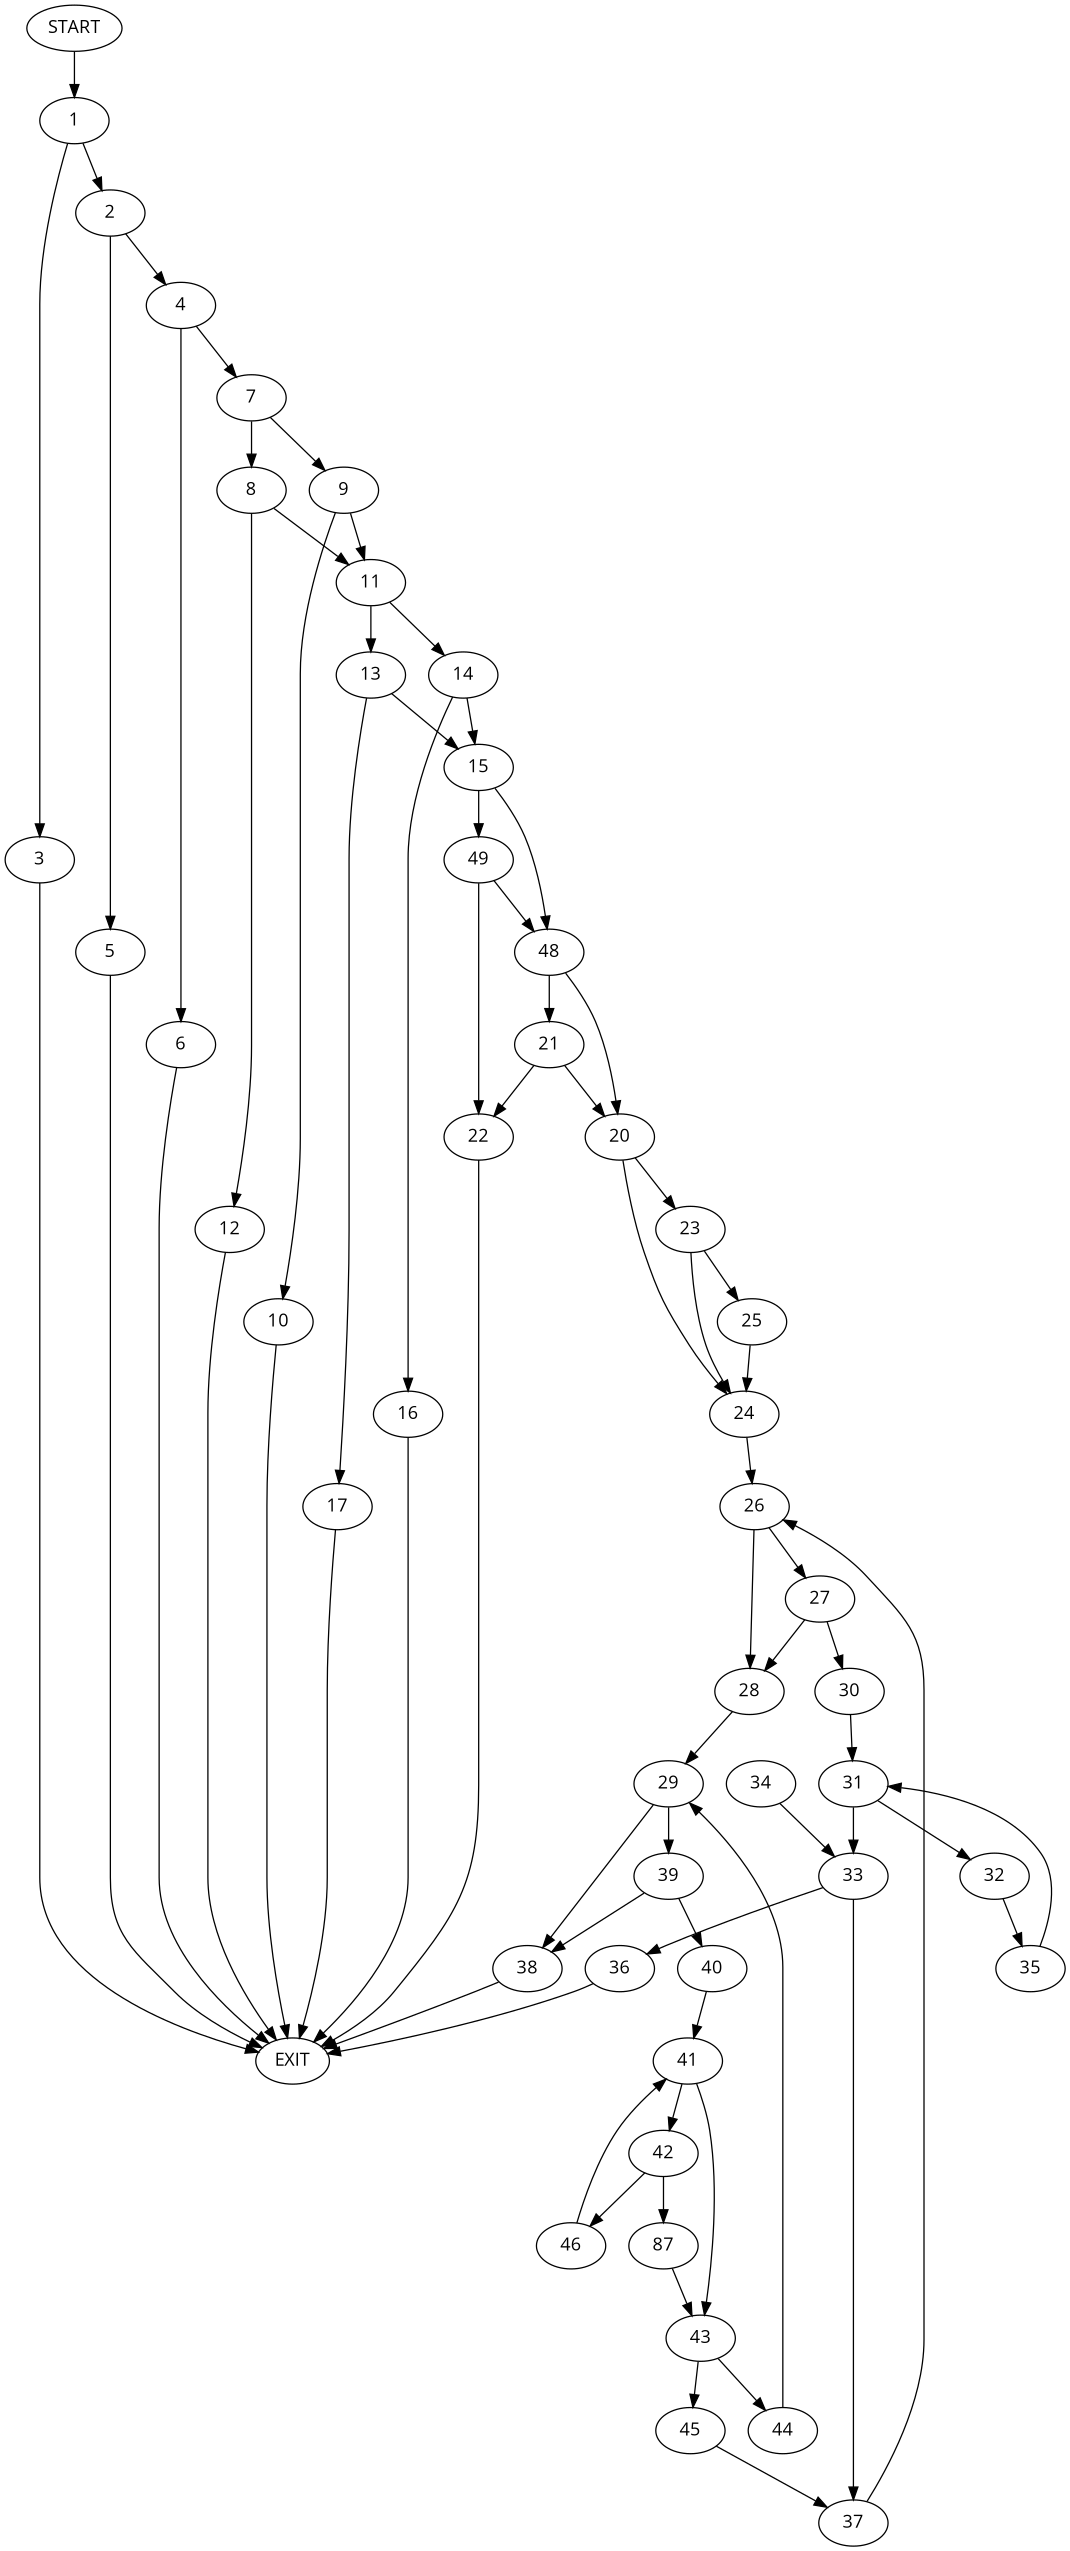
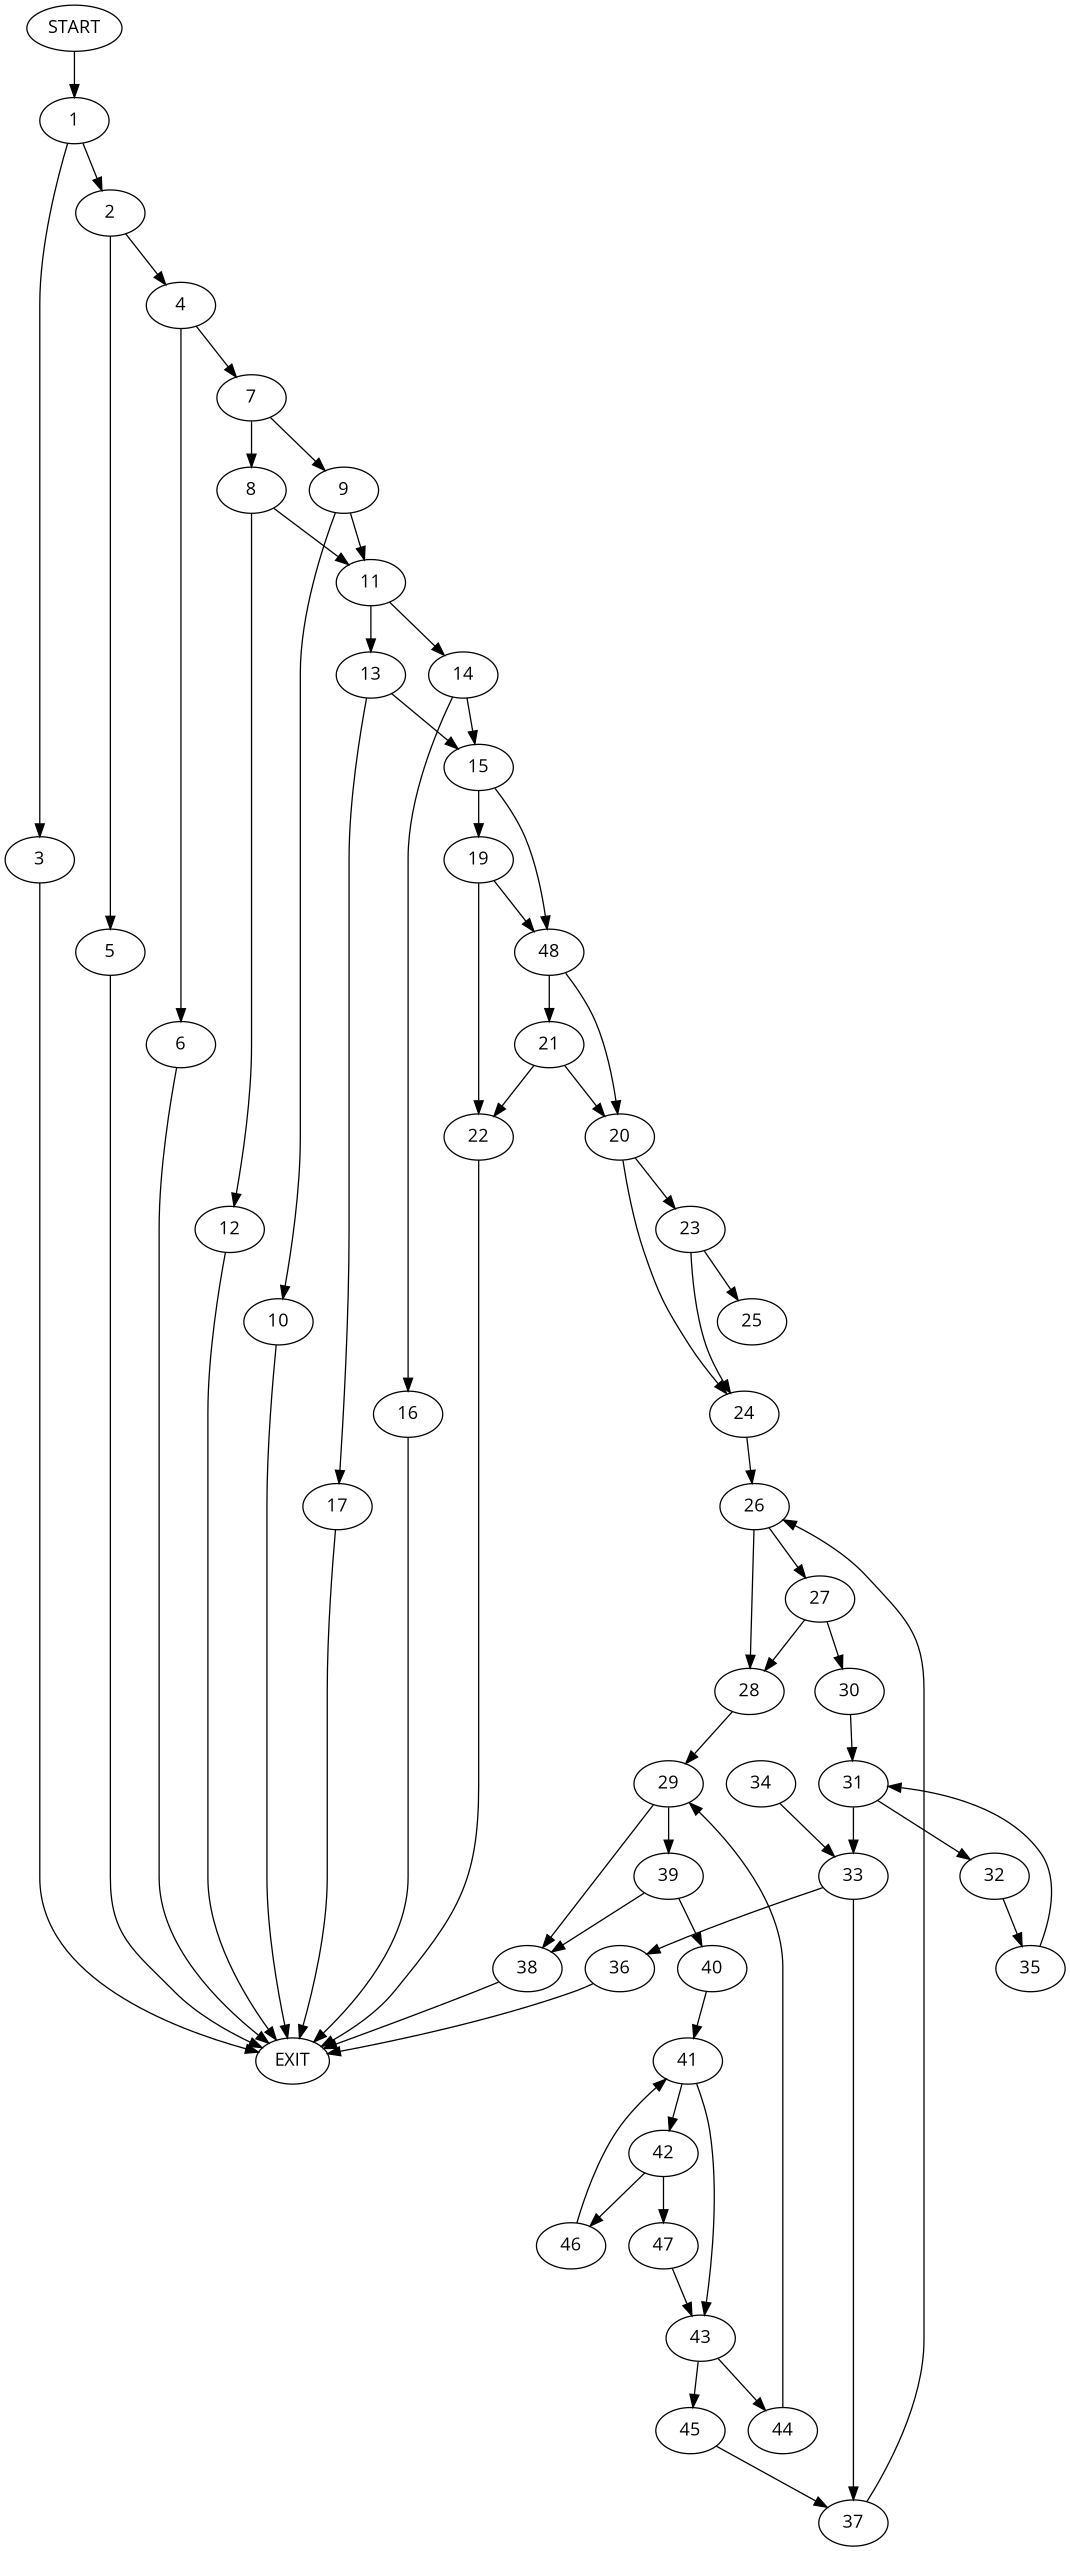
  digraph {
    fontname="Open Sans"
    node [fontname="Open Sans"]
    edge [fontname="Open Sans"]
    n1 [label=START]
    1
    2
    3
    n5 [label=EXIT]
    4
    5
    6
    7
    8
    9
    11
    12
    10
    13
    14
    15
    17
    16
    n20 [label=48]
-   19 [label=49]
+   19
    20
    21
    22
    23
    24
    25
    26
    27
    28
    30
    29
    31
    38
    39
    40
    32
    33
    35
    36
    37
    34
    41
    42
    43
    46
-   47 [label=87]
+   47
    44
    45
    n1 -> 1
    1 -> 2
    1 -> 3
    2 -> 4
    2 -> 5
    3 -> n5
    4 -> 6
    4 -> 7
    5 -> n5
    6 -> n5
    7 -> 8
    7 -> 9
    8 -> 11
    8 -> 12
    9 -> 11
    9 -> 10
    11 -> 13
    11 -> 14
    12 -> n5
    10 -> n5
    13 -> 15
    13 -> 17
    14 -> 15
    14 -> 16
    15 -> n20
    15 -> 19
    17 -> n5
    16 -> n5
    n20 -> 20
    n20 -> 21
    19 -> n20
    19 -> 22
    20 -> 23
    20 -> 24
    21 -> 20
    21 -> 22
    22 -> n5
    23 -> 24
    23 -> 25
    24 -> 26
-   25 -> 24
    26 -> 27
    26 -> 28
    27 -> 28
    27 -> 30
    28 -> 29
    30 -> 31
    29 -> 38
    29 -> 39
    31 -> 32
    31 -> 33
    38 -> n5
    39 -> 38
    39 -> 40
    40 -> 41
    32 -> 35
    33 -> 36
    33 -> 37
    35 -> 31
    36 -> n5
    37 -> 26
    34 -> 33
    41 -> 42
    41 -> 43
    42 -> 46
    42 -> 47
    43 -> 44
    43 -> 45
    46 -> 41
    47 -> 43
    44 -> 29
    45 -> 37
  }
